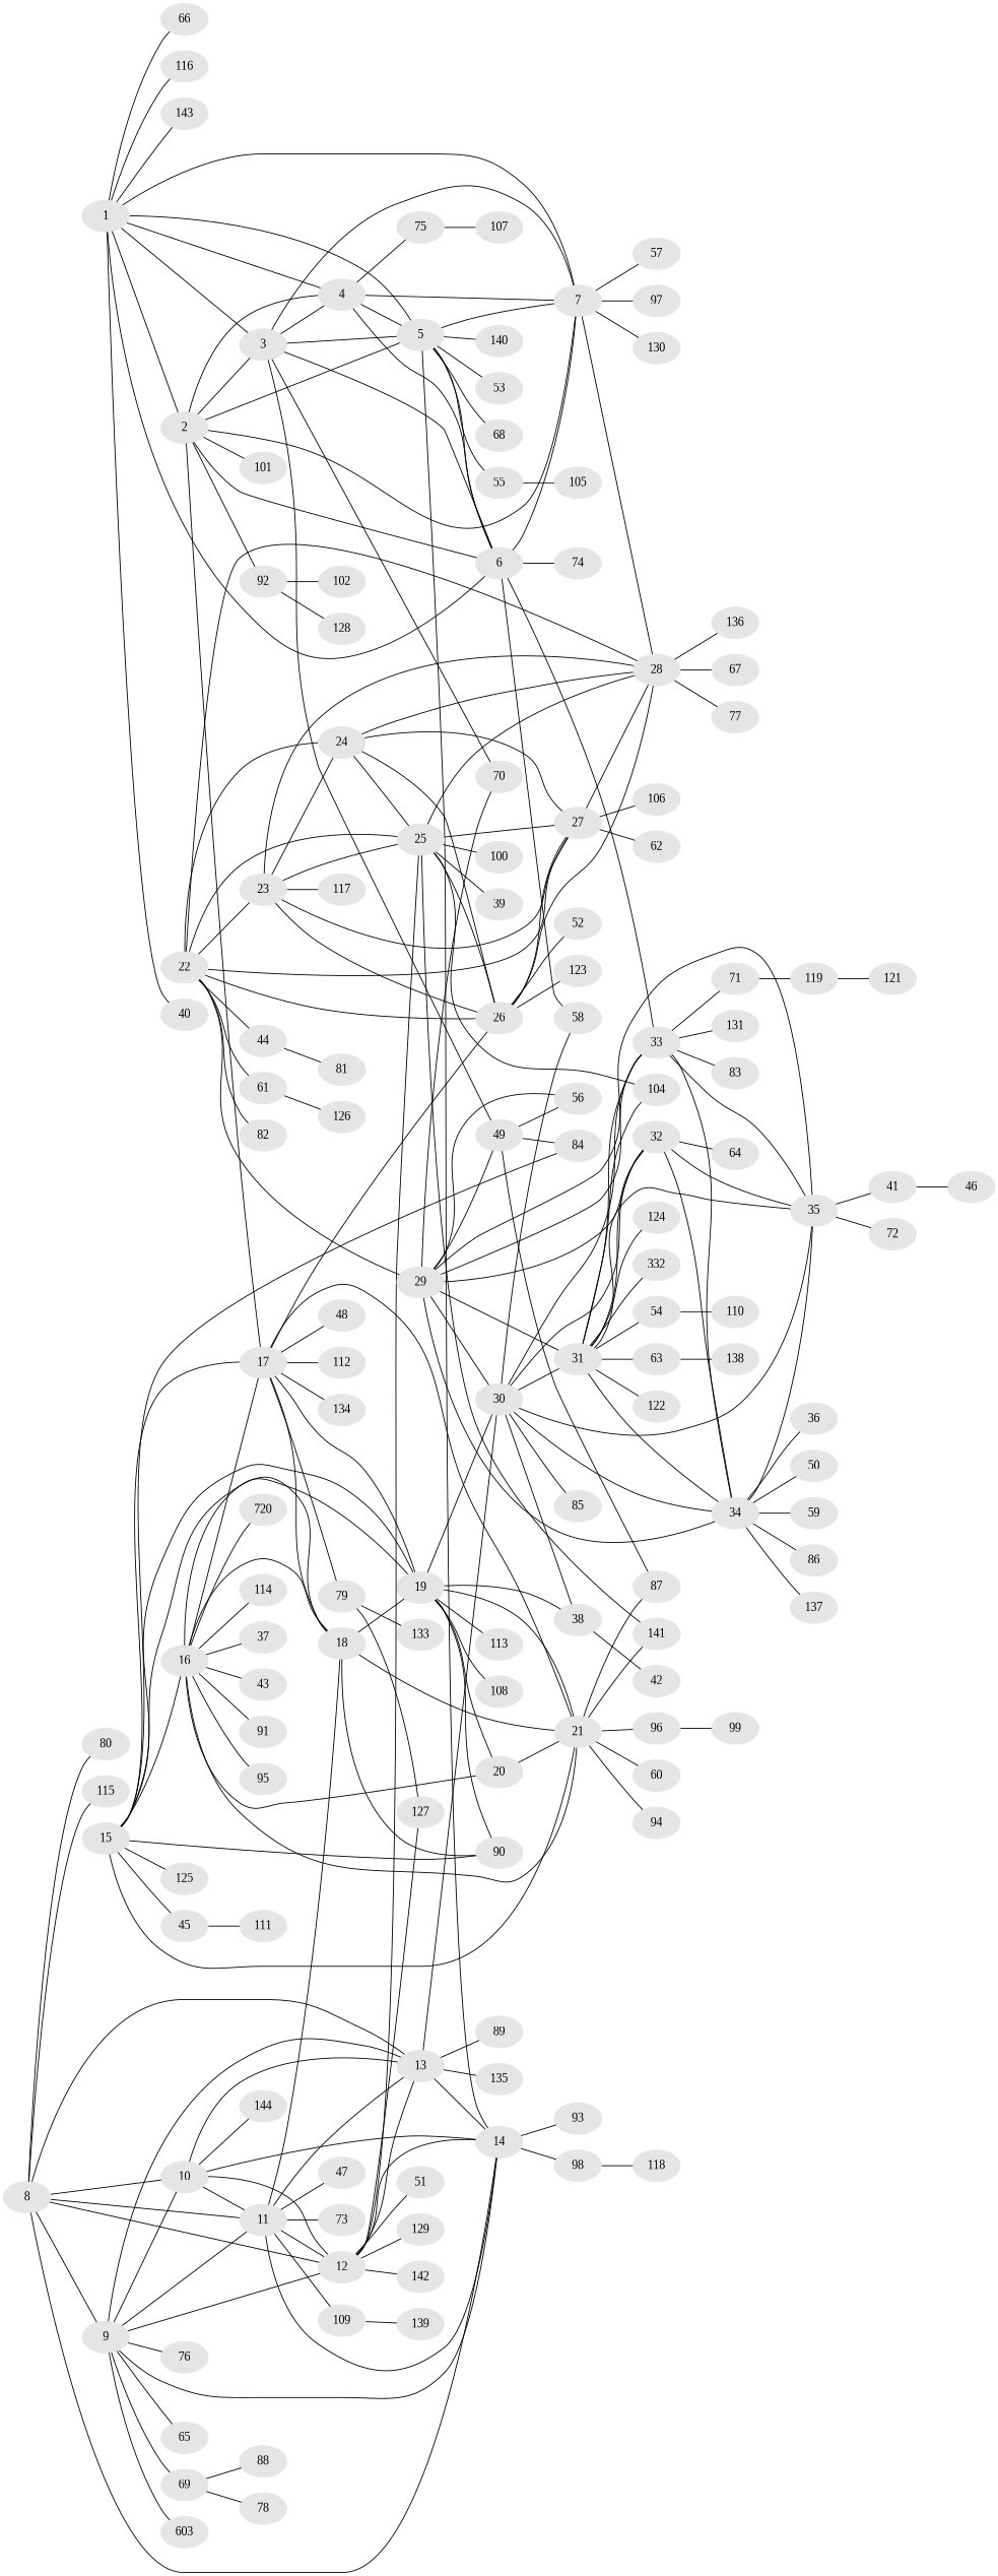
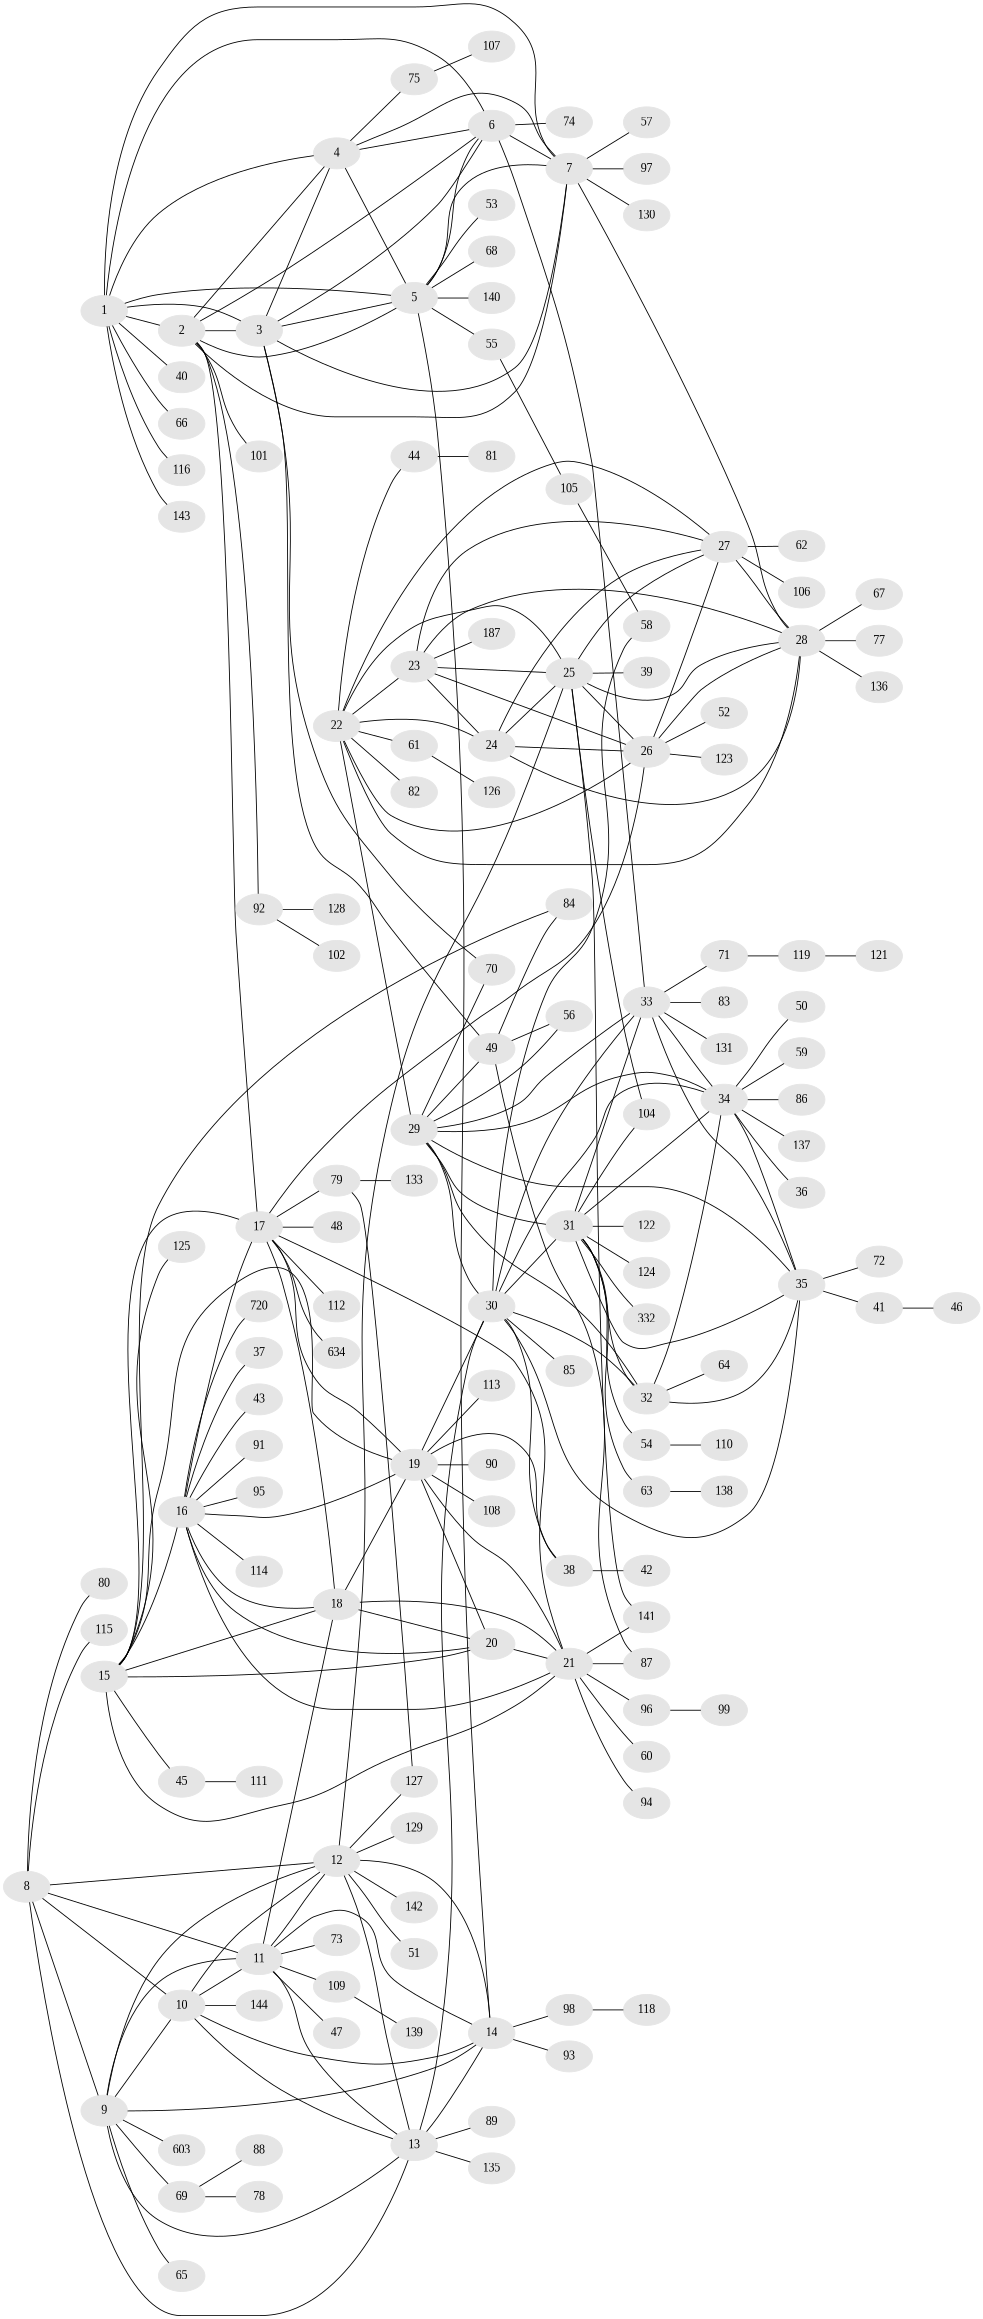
  graph {
    fontname="Liberation Serif"
    rankdir=LR
    node [color=gray90 fontname="Liberation Serif" style=filled]
    edge [fontname="Liberation Serif"]
    1
    2
    3
    4
    5
    6
    7
    40
    66
    116
    143
    17
    92
    101
    49
    70
    75
    14
    53
    55
    68
    140
    33
    58
    74
    28
    57
    97
    130
    18
    19
    21
    26
    48
    79
    112
-   134
+   134 [label=634]
    102
    128
    84
    87
    56
    107
    93
    98
    105
    34
    35
    71
    83
    131
    67
    77
    136
    8
    9
    10
    11
    12
    13
    80
    115
    65
    69
-   76
    n66 [label=603]
    144
    47
    73
    109
    25
    51
    127
    129
    142
    30
    89
    135
    78
    88
    20
    139
    141
    27
    39
-   100
    104
    38
    31
    32
    85
    118
    15
    16
    45
    125
    37
    43
    91
    95
    114
    n102 [label=720]
    90
    108
    113
    60
    94
    96
    111
    52
    123
    133
    42
    99
    22
    23
    24
    29
    44
    61
    82
-   117
+   117 [label=187]
    62
    106
    81
    126
    54
    63
    122
    124
    n131 [label=332]
    64
    36
    50
    59
    86
    137
    41
    72
    110
    138
    119
    46
    121
    1 -- 2
    1 -- 3
    1 -- 4
    1 -- 5
    1 -- 6
    1 -- 7
    1 -- 40
    1 -- 66
    1 -- 116
    1 -- 143
    2 -- 3
    2 -- 4
    2 -- 5
    2 -- 6
    2 -- 7
    2 -- 17
    2 -- 92
    2 -- 101
    3 -- 4
    3 -- 5
    3 -- 6
    3 -- 7
    3 -- 49
    3 -- 70
    4 -- 5
    4 -- 6
    4 -- 7
    4 -- 75
    5 -- 6
    5 -- 7
    5 -- 14
    5 -- 53
    5 -- 55
    5 -- 68
    5 -- 140
    6 -- 7
    6 -- 33
-   6 -- 58
+   105 -- 58
    6 -- 74
    7 -- 28
    7 -- 57
    7 -- 97
    7 -- 130
    17 -- 18
    17 -- 19
    17 -- 21
    17 -- 26
    17 -- 48
    17 -- 79
    17 -- 112
    17 -- 134
    92 -- 102
    92 -- 128
    49 -- 84
    49 -- 87
    49 -- 56
    75 -- 107
    14 -- 93
    14 -- 98
    55 -- 105
    33 -- 34
    33 -- 35
    33 -- 71
    33 -- 83
    33 -- 131
    28 -- 67
    28 -- 77
    28 -- 136
    18 -- 19
    18 -- 21
-   18 -- 90
+   18 -- 20
    19 -- 21
    19 -- 30
    19 -- 20
    19 -- 38
    19 -- 90
    19 -- 108
    19 -- 113
    21 -- 87
    21 -- 141
    21 -- 60
    21 -- 94
    21 -- 96
    26 -- 28
    26 -- 27
    26 -- 52
    26 -- 123
    79 -- 127
    79 -- 133
    98 -- 118
    34 -- 35
    34 -- 36
    34 -- 50
    34 -- 59
    34 -- 86
    34 -- 137
    35 -- 41
    35 -- 72
    71 -- 119
-   8 -- 14
    8 -- 9
    8 -- 10
    8 -- 11
    8 -- 12
    8 -- 13
    8 -- 80
    8 -- 115
    9 -- 14
    9 -- 10
    9 -- 11
    9 -- 12
    9 -- 13
    9 -- 65
    9 -- 69
-   9 -- 76
    9 -- n66
    10 -- 14
    10 -- 11
    10 -- 12
    10 -- 13
    10 -- 144
    11 -- 14
    11 -- 18
    11 -- 12
    11 -- 13
    11 -- 47
    11 -- 73
    11 -- 109
    12 -- 14
    12 -- 13
    12 -- 25
    12 -- 51
    12 -- 127
    12 -- 129
    12 -- 142
    13 -- 14
    13 -- 30
    13 -- 89
    13 -- 135
    69 -- 78
    69 -- 88
    109 -- 139
    25 -- 28
    25 -- 26
    25 -- 141
    25 -- 27
    25 -- 39
-   25 -- 100
    25 -- 104
    30 -- 33
    30 -- 58
    30 -- 34
    30 -- 35
    30 -- 38
    30 -- 31
    30 -- 32
    30 -- 85
    20 -- 21
    27 -- 28
    27 -- 62
    27 -- 106
    38 -- 42
    31 -- 33
    31 -- 34
    31 -- 35
    31 -- 104
    31 -- 32
    31 -- 54
    31 -- 63
    31 -- 122
    31 -- 124
    31 -- n131
    32 -- 34
    32 -- 35
    32 -- 64
    15 -- 17
    15 -- 18
    15 -- 19
    15 -- 21
    15 -- 84
-   15 -- 90
+   15 -- 20
    15 -- 16
    15 -- 45
    15 -- 125
    16 -- 17
    16 -- 18
    16 -- 19
    16 -- 21
    16 -- 20
    16 -- 37
    16 -- 43
    16 -- 91
    16 -- 95
    16 -- 114
    16 -- n102
    45 -- 111
    96 -- 99
    22 -- 28
    22 -- 26
    22 -- 25
    22 -- 27
    22 -- 23
    22 -- 24
    22 -- 29
    22 -- 44
    22 -- 61
    22 -- 82
    23 -- 28
    23 -- 26
    23 -- 25
    23 -- 27
    23 -- 24
    23 -- 117
    24 -- 28
    24 -- 26
    24 -- 25
    24 -- 27
    29 -- 49
    29 -- 70
    29 -- 33
    29 -- 56
    29 -- 34
    29 -- 35
    29 -- 30
    29 -- 31
    29 -- 32
    44 -- 81
    61 -- 126
    54 -- 110
    63 -- 138
    41 -- 46
    119 -- 121
  }
